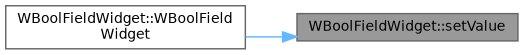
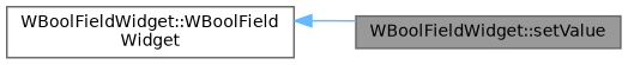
  digraph {
    rankdir=RL
    node [fontname=Helvetica fontsize=10 shape=box style=filled]
    n1 [color=gray40 fillcolor=grey60 fontcolor=black height=0.2 label="WBoolFieldWidget::setValue" width=0.4]
    n2 [color=grey40 fillcolor=white height=0.2 label="WBoolFieldWidget::WBoolField\lWidget" width=0.4]
-   n1 -> n2 [color=steelblue1 dir=back fontname=Helvetica fontsize=10 labelfontname=Helvetica labelfontsize=10 style=solid]
+   n2 -> n1 [color=steelblue1 dir=back fontname=Helvetica fontsize=10 labelfontname=Helvetica labelfontsize=10 style=solid]
  }
